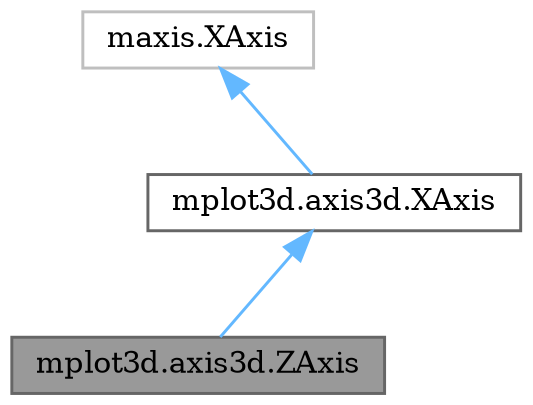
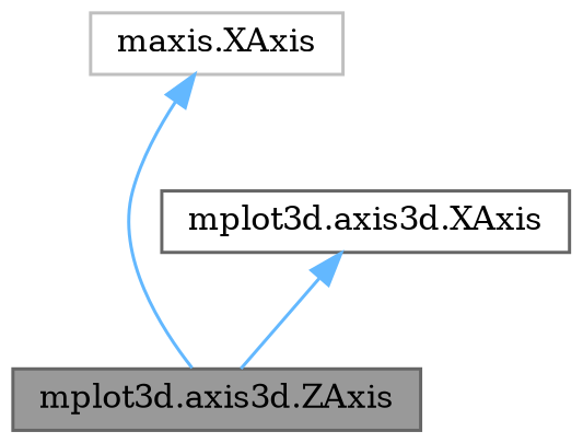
  digraph {
    fontname="DejaVu Serif"
    node [color=gray40 fillcolor=white fontname="DejaVu Serif" fontsize=10 shape=box style=filled]
    edge [color=steelblue1 dir=back fontname="DejaVu Serif" fontsize=10 labelfontname=Helvetica labelfontsize=10 style=solid]
    n1 [fillcolor=grey60 fontcolor=black height=0.2 label="mplot3d.axis3d.ZAxis" width=0.4]
    n2 [height=0.2 label="mplot3d.axis3d.XAxis" width=0.4]
    n3 [color=grey75 height=0.2 label="maxis.XAxis" width=0.4]
    n2 -> n1
-   n3 -> n2
+   n3 -> n1
  }
